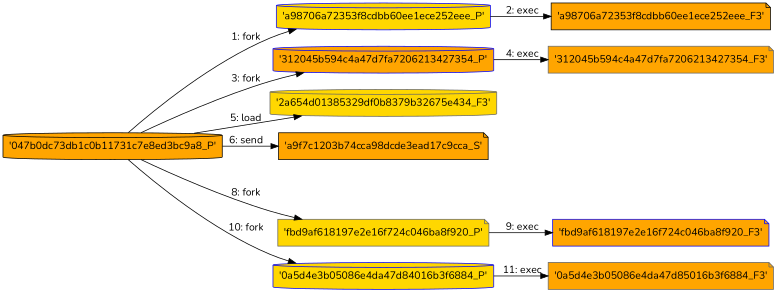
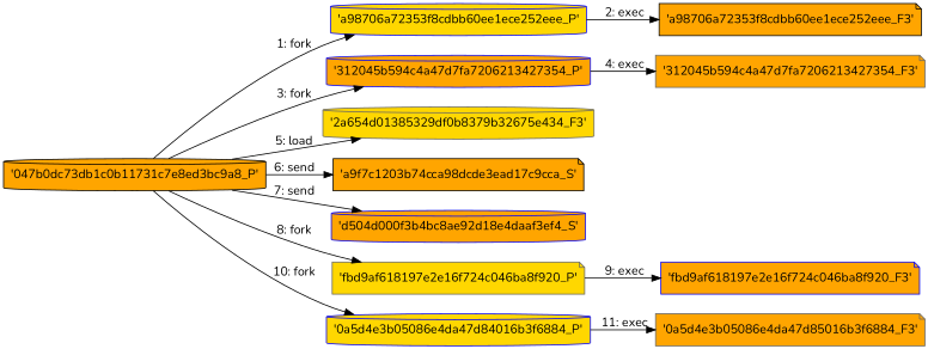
  digraph {
    engine=neato
    fixedsize=false
    fontname=Nunito
    fontsize=10
    nodesep=0.3
    rankdir=LR
    ranksep=0
    splines=true
    node [color=blue fillcolor=orange fontname=Nunito node_type=Process shape=cylinder style=filled]
    edge [fontname=Nunito]
    "'047b0dc73db1c0b11731c7e8ed3bc9a8_P'" [color=black]
    "'a98706a72353f8cdbb60ee1ece252eee_P'" [fillcolor=gold]
    "'312045b594c4a47d7fa7206213427354_P'"
    "'2a654d01385329df0b8379b32675e434_F3'" [color=gray40 fillcolor=gold node_type=file]
    "'a9f7c1203b74cca98dcde3ead17c9cca_S'" [color=black node_type=Socket shape=note]
+   "'d504d000f3b4bc8ae92d18e4daaf3ef4_S'" [node_type=Socket]
    "'fbd9af618197e2e16f724c046ba8f920_P'" [color=gray40 fillcolor=gold shape=note]
    n8 [fillcolor=gold label="'0a5d4e3b05086e4da47d84016b3f6884_P'"]
    "'a98706a72353f8cdbb60ee1ece252eee_F3'" [color=black node_type=File shape=note]
    "'312045b594c4a47d7fa7206213427354_F3'" [color=gray40 node_type=File shape=note]
    "'fbd9af618197e2e16f724c046ba8f920_F3'" [node_type=File shape=note]
    "'0a5d4e3b05086e4da47d85016b3f6884_F3'" [color=gray40 node_type=File shape=note]
    "'047b0dc73db1c0b11731c7e8ed3bc9a8_P'" -> "'a98706a72353f8cdbb60ee1ece252eee_P'" [label="1: fork"]
    "'047b0dc73db1c0b11731c7e8ed3bc9a8_P'" -> "'312045b594c4a47d7fa7206213427354_P'" [label="3: fork"]
    "'047b0dc73db1c0b11731c7e8ed3bc9a8_P'" -> "'2a654d01385329df0b8379b32675e434_F3'" [label="5: load"]
    "'047b0dc73db1c0b11731c7e8ed3bc9a8_P'" -> "'a9f7c1203b74cca98dcde3ead17c9cca_S'" [label="6: send"]
+   "'047b0dc73db1c0b11731c7e8ed3bc9a8_P'" -> "'d504d000f3b4bc8ae92d18e4daaf3ef4_S'" [label="7: send"]
    "'047b0dc73db1c0b11731c7e8ed3bc9a8_P'" -> "'fbd9af618197e2e16f724c046ba8f920_P'" [label="8: fork"]
    "'047b0dc73db1c0b11731c7e8ed3bc9a8_P'" -> n8 [label="10: fork"]
    "'a98706a72353f8cdbb60ee1ece252eee_P'" -> "'a98706a72353f8cdbb60ee1ece252eee_F3'" [label="2: exec"]
    "'312045b594c4a47d7fa7206213427354_P'" -> "'312045b594c4a47d7fa7206213427354_F3'" [label="4: exec"]
    "'fbd9af618197e2e16f724c046ba8f920_P'" -> "'fbd9af618197e2e16f724c046ba8f920_F3'" [label="9: exec"]
    n8 -> "'0a5d4e3b05086e4da47d85016b3f6884_F3'" [label="11: exec"]
  }
